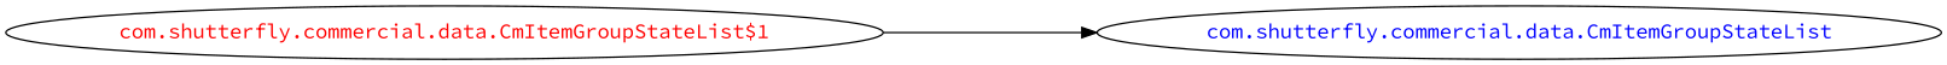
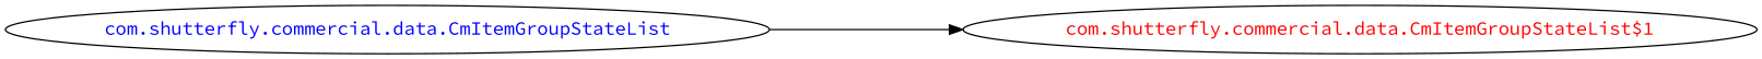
  digraph {
    concentrate=true
    rankdir=LR
    ranksep=2.0
    splines=ortho
    fontname="Source Code Pro"
    node [fontname="Source Code Pro"]
    "com.shutterfly.commercial.data.CmItemGroupStateList$1" [fontcolor=red]
    "com.shutterfly.commercial.data.CmItemGroupStateList" [fontcolor=blue]
-   "com.shutterfly.commercial.data.CmItemGroupStateList$1" -> "com.shutterfly.commercial.data.CmItemGroupStateList" [fontname="Source Code Pro"]
+   "com.shutterfly.commercial.data.CmItemGroupStateList" -> "com.shutterfly.commercial.data.CmItemGroupStateList$1" [fontname="Source Code Pro"]
  }
